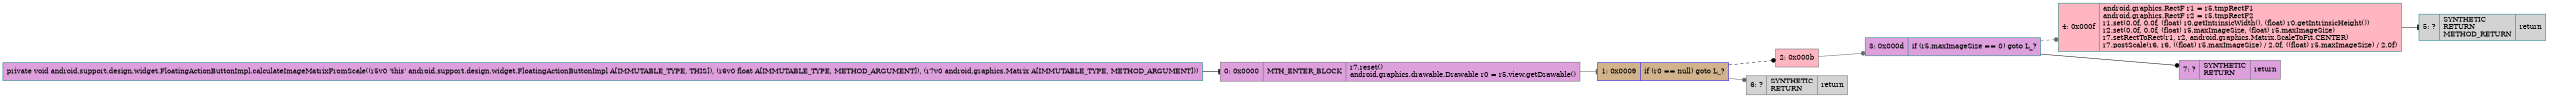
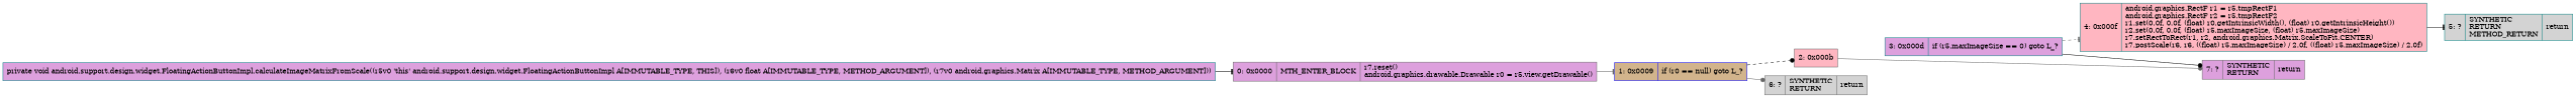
  digraph {
    rankdir=LR
    node [color=gray40 fillcolor=plum shape=record style=filled]
    edge [arrowhead=dot color=gray40]
    n1 [label="{0\:\ 0x0000|MTH_ENTER_BLOCK\l|r7.reset()\landroid.graphics.drawable.Drawable r0 = r5.view.getDrawable()\l}"]
    n2 [color=blue fillcolor=tan label="{1\:\ 0x0009|if (r0 == null) goto L_?\l}"]
    n3 [fillcolor=lightpink label="{2\:\ 0x000b}"]
    n4 [fillcolor=lightgrey label="{6\:\ ?|SYNTHETIC\lRETURN\l|return\l}"]
    n5 [color=teal label="{3\:\ 0x000d|if (r5.maxImageSize == 0) goto L_?\l}"]
    n6 [color=teal fillcolor=lightpink label="{4\:\ 0x000f|android.graphics.RectF r1 = r5.tmpRectF1\landroid.graphics.RectF r2 = r5.tmpRectF2\lr1.set(0.0f, 0.0f, (float) r0.getIntrinsicWidth(), (float) r0.getIntrinsicHeight())\lr2.set(0.0f, 0.0f, (float) r5.maxImageSize, (float) r5.maxImageSize)\lr7.setRectToRect(r1, r2, android.graphics.Matrix.ScaleToFit.CENTER)\lr7.postScale(r6, r6, ((float) r5.maxImageSize) \/ 2.0f, ((float) r5.maxImageSize) \/ 2.0f)\l}"]
    n7 [label="{7\:\ ?|SYNTHETIC\lRETURN\l|return\l}"]
    n8 [color=teal fillcolor=lightgrey label="{5\:\ ?|SYNTHETIC\lRETURN\lMETHOD_RETURN\l|return\l}"]
    n9 [color=teal label="{private void android.support.design.widget.FloatingActionButtonImpl.calculateImageMatrixFromScale((r5v0 'this' android.support.design.widget.FloatingActionButtonImpl A[IMMUTABLE_TYPE, THIS]), (r6v0 float A[IMMUTABLE_TYPE, METHOD_ARGUMENT]), (r7v0 android.graphics.Matrix A[IMMUTABLE_TYPE, METHOD_ARGUMENT])) }"]
    n1 -> n2 [arrowhead=tee]
    n2 -> n3 [color=black style=dashed]
    n2 -> n4
-   n3 -> n5
-   n5 -> n6 [style=dashed]
+   n3 -> n7
+   n5 -> n6 [arrowhead=tee style=dashed]
    n5 -> n7 [color=black]
    n6 -> n8 [arrowhead=tee color=black]
    n9 -> n1 [arrowhead=tee color=black]
  }
